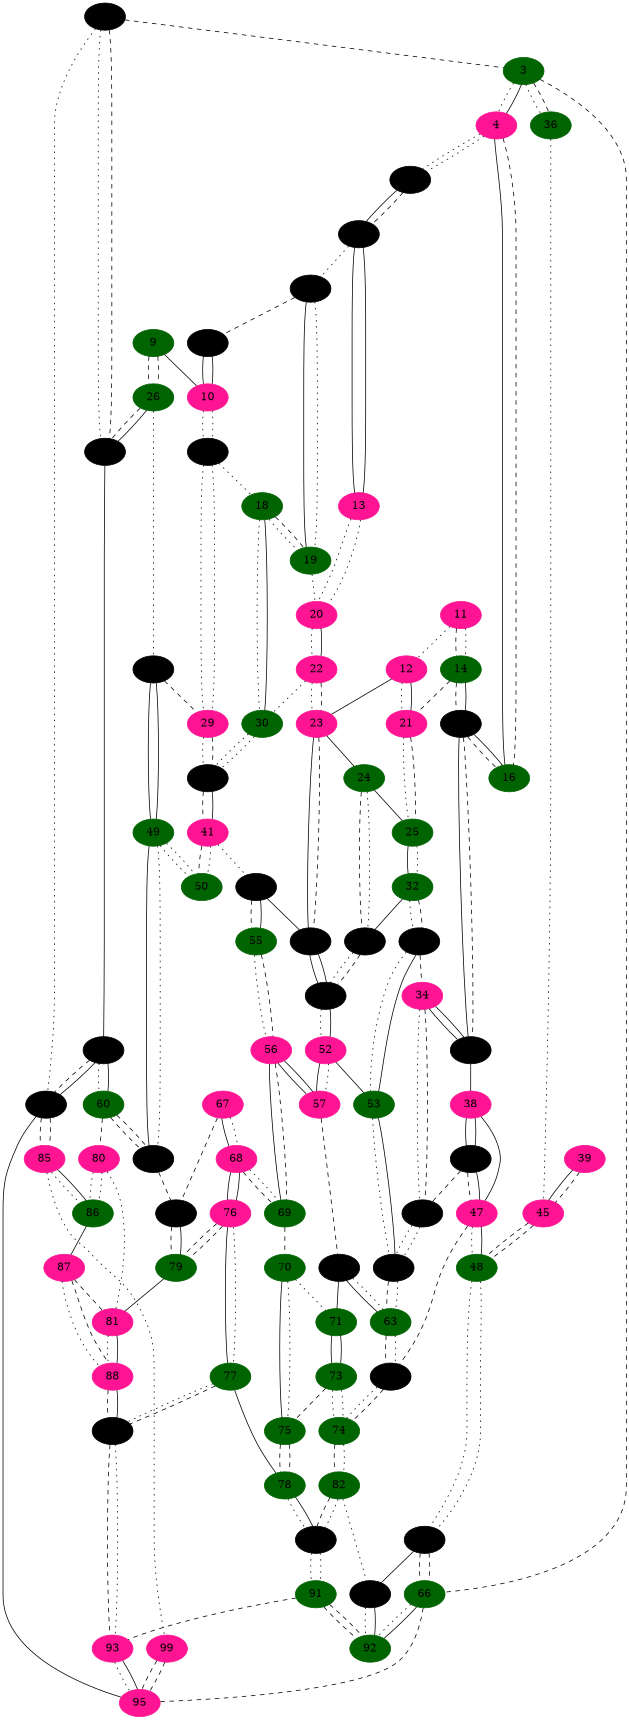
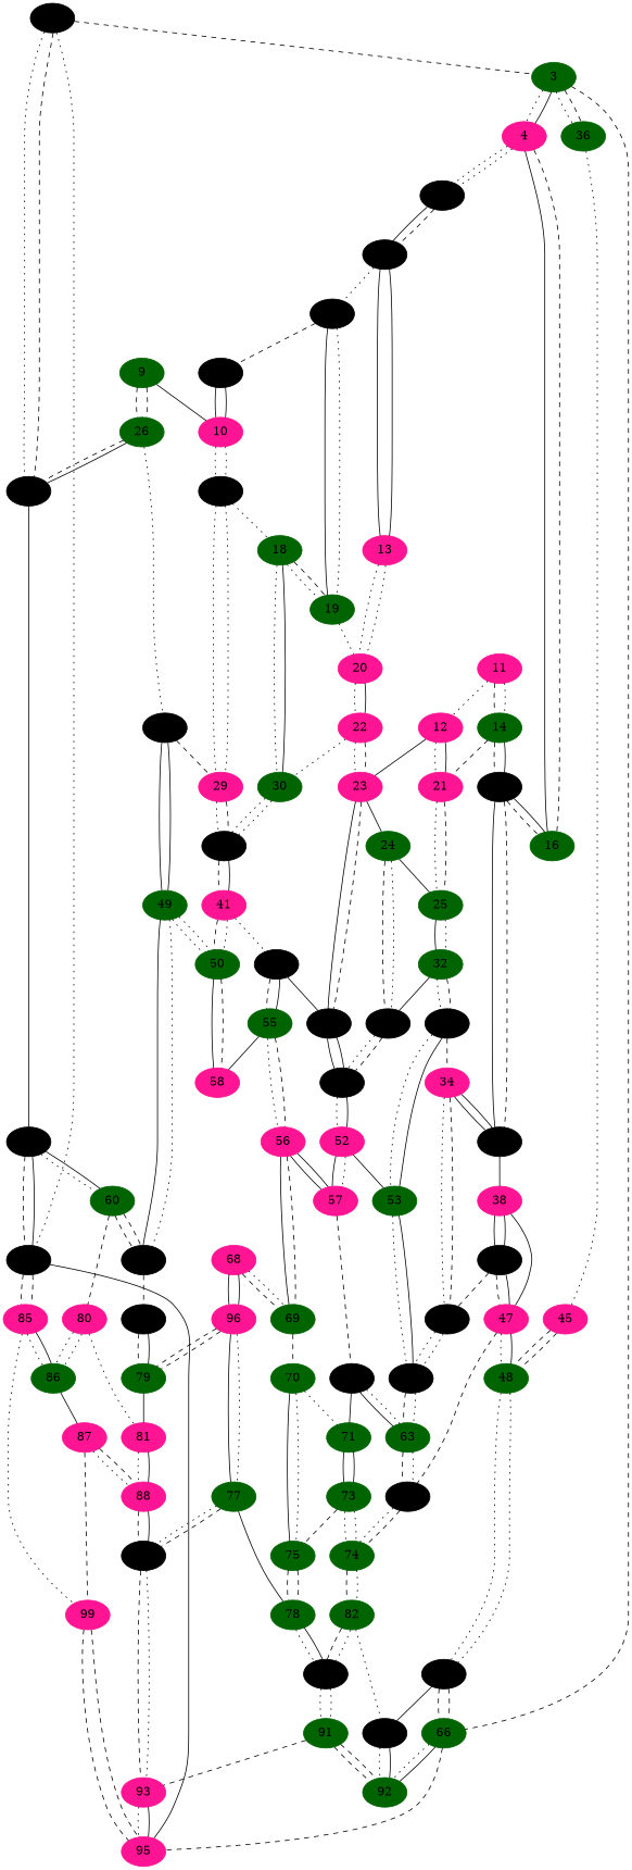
  graph {
    node [color=darkgreen style=filled]
    edge [style=dotted]
    2 [color=black]
    3
    27 [color=black]
    84 [color=black]
    9
    10 [color=deeppink]
    26
    4 [color=deeppink]
    36
    66
    59 [color=black]
    95 [color=deeppink]
    85 [color=deeppink]
    5 [color=black]
    16
    45 [color=deeppink]
    92
    6 [color=black]
    7 [color=black]
    13 [color=deeppink]
    8 [color=black]
    19
    20 [color=deeppink]
    17 [color=black]
    28 [color=black]
    18
    29 [color=deeppink]
    11 [color=deeppink]
    12 [color=deeppink]
    14
    21 [color=deeppink]
    23 [color=deeppink]
    15 [color=black]
    25
    22 [color=deeppink]
    35 [color=black]
    38 [color=deeppink]
    30
    31 [color=black]
    32
    24
    43 [color=black]
    40 [color=black]
    44 [color=black]
    33 [color=black]
    49
    60
    50
    61 [color=black]
    41 [color=deeppink]
    42 [color=black]
    34 [color=deeppink]
    53
    51 [color=black]
    54 [color=black]
    46 [color=black]
    47 [color=deeppink]
    48
-   39 [color=deeppink]
    52 [color=deeppink]
    55
+   58 [color=deeppink]
    56 [color=deeppink]
    57 [color=deeppink]
    65 [color=black]
    64 [color=black]
    74
    83 [color=black]
    72 [color=black]
    63
    62 [color=black]
    69
    70
    71
-   67 [color=deeppink]
    68 [color=deeppink]
    80 [color=deeppink]
    81 [color=deeppink]
    86
    79
    73
    82
-   76 [color=deeppink]
+   76 [color=deeppink label=96]
    77
    75
    78
    90 [color=black]
    89 [color=black]
    93 [color=deeppink]
    91
    88 [color=deeppink]
    87 [color=deeppink]
    n93 [color=deeppink label=99]
    2 -- 3 [style=dashed]
    2 -- 27
    2 -- 27 [style=dashed]
    2 -- 84
    3 -- 4
    3 -- 4 [style=solid]
    3 -- 36
    3 -- 36 [style=dashed]
    3 -- 66 [style=dashed]
    27 -- 59 [style=solid]
    84 -- 95 [style=solid]
    84 -- 85 [style=dashed]
    84 -- 85 [style=dashed]
    9 -- 10 [style=solid]
    9 -- 26 [style=dashed]
    9 -- 26 [style=dashed]
    10 -- 17
    10 -- 17
    26 -- 27 [style=dashed]
    26 -- 27 [style=solid]
    26 -- 28
    4 -- 5
    4 -- 5
    4 -- 16 [style=solid]
    4 -- 16 [style=dashed]
    36 -- 45
    66 -- 95 [style=dashed]
    66 -- 92
    66 -- 92 [style=solid]
    59 -- 84 [style=dashed]
    59 -- 84 [style=solid]
    59 -- 60
    59 -- 60 [style=solid]
    85 -- 86
    85 -- 86 [style=solid]
    85 -- n93
    5 -- 6 [style=solid]
    5 -- 6 [style=dashed]
    45 -- 48 [style=dashed]
    45 -- 48 [style=dashed]
    6 -- 7
    6 -- 13 [style=solid]
    6 -- 13 [style=solid]
    7 -- 8 [style=dashed]
    7 -- 19 [style=solid]
    7 -- 19
    13 -- 20
    13 -- 20
    8 -- 10 [style=solid]
    8 -- 10 [style=solid]
    19 -- 20
    20 -- 22
    20 -- 22 [style=solid]
    17 -- 18
    17 -- 29
    17 -- 29
    28 -- 29 [style=dashed]
    28 -- 49 [style=solid]
    28 -- 49 [style=solid]
    18 -- 19
    18 -- 19 [style=dashed]
    18 -- 30
    18 -- 30 [style=solid]
    29 -- 31
    29 -- 31 [style=dashed]
    11 -- 12
    11 -- 14 [style=dashed]
    11 -- 14
    12 -- 21
    12 -- 21 [style=solid]
    12 -- 23 [style=solid]
    14 -- 21 [style=dashed]
    14 -- 15 [style=dashed]
    14 -- 15 [style=solid]
    21 -- 25
    21 -- 25 [style=dashed]
    23 -- 24 [style=solid]
    23 -- 43 [style=solid]
    23 -- 43 [style=dashed]
    15 -- 16 [style=dashed]
    15 -- 16 [style=solid]
    15 -- 35 [style=solid]
    15 -- 35 [style=dashed]
    25 -- 32 [style=solid]
    25 -- 32
    22 -- 23
    22 -- 23 [style=dashed]
    22 -- 30
    35 -- 38 [style=solid]
    38 -- 46 [style=solid]
    38 -- 46 [style=solid]
    38 -- 47 [style=solid]
    30 -- 31
    30 -- 31
    31 -- 41 [style=dashed]
    31 -- 41 [style=solid]
    32 -- 40 [style=solid]
    32 -- 33
    32 -- 33 [style=dashed]
    24 -- 25 [style=solid]
    24 -- 40 [style=dashed]
    24 -- 40
    43 -- 44 [style=solid]
    43 -- 44 [style=solid]
    40 -- 44
    40 -- 44 [style=dashed]
    44 -- 52
    44 -- 52 [style=solid]
    33 -- 34 [style=dashed]
    33 -- 53
    33 -- 53 [style=solid]
    49 -- 50
    49 -- 50
    49 -- 61 [style=solid]
    49 -- 61
    60 -- 61 [style=dashed]
    60 -- 61 [style=dashed]
    60 -- 80 [style=dashed]
+   50 -- 58 [style=solid]
+   50 -- 58 [style=dashed]
    61 -- 72 [style=dashed]
    41 -- 50 [style=dashed]
    41 -- 50
    41 -- 42
    42 -- 43 [style=solid]
    42 -- 55 [style=dashed]
    42 -- 55 [style=solid]
    34 -- 35 [style=solid]
    34 -- 35 [style=solid]
    34 -- 51
    34 -- 51 [style=dashed]
    53 -- 54
    53 -- 54 [style=solid]
    51 -- 54
    51 -- 54
    54 -- 63 [style=dashed]
    54 -- 63
    46 -- 51 [style=dashed]
    46 -- 47 [style=dashed]
    46 -- 47 [style=solid]
    47 -- 48
    47 -- 48 [style=solid]
    47 -- 64 [style=dashed]
    48 -- 65
    48 -- 65
-   39 -- 45 [style=solid]
-   39 -- 45 [style=dashed]
    52 -- 53 [style=solid]
    52 -- 57 [style=solid]
    52 -- 57
+   55 -- 58 [style=solid]
    55 -- 56
    55 -- 56 [style=dashed]
    56 -- 57 [style=solid]
    56 -- 57 [style=solid]
    56 -- 69 [style=solid]
    56 -- 69 [style=dashed]
    57 -- 62 [style=dashed]
    65 -- 66 [style=dashed]
    65 -- 66 [style=dashed]
    65 -- 83 [style=solid]
    64 -- 74
    64 -- 74 [style=dashed]
    74 -- 82 [style=dashed]
    74 -- 82
    83 -- 92
    83 -- 92 [style=solid]
    72 -- 79 [style=dashed]
    72 -- 79 [style=solid]
    63 -- 64 [style=dashed]
    63 -- 64
    62 -- 63 [style=solid]
    62 -- 63
    62 -- 71 [style=solid]
    69 -- 70 [style=dashed]
    70 -- 71
    70 -- 75 [style=solid]
    70 -- 75
    71 -- 73 [style=solid]
    71 -- 73 [style=solid]
-   67 -- 72 [style=dashed]
-   67 -- 68 [style=solid]
-   67 -- 68
    68 -- 69 [style=dashed]
    68 -- 69
    68 -- 76 [style=solid]
    68 -- 76 [style=solid]
    80 -- 81
    80 -- 86
    80 -- 86
    81 -- 88
    81 -- 88 [style=solid]
    86 -- 87 [style=solid]
    79 -- 81 [style=solid]
    73 -- 74
    73 -- 74
    73 -- 75 [style=dashed]
    82 -- 83
    82 -- 90 [style=dashed]
    82 -- 90
    76 -- 79 [style=dashed]
    76 -- 79 [style=dashed]
    76 -- 77 [style=solid]
    76 -- 77
    77 -- 78 [style=solid]
    77 -- 89
    77 -- 89 [style=dashed]
    75 -- 78 [style=dashed]
    75 -- 78 [style=dashed]
    78 -- 90
    78 -- 90 [style=solid]
    90 -- 91
    90 -- 91
    89 -- 93 [style=dashed]
    89 -- 93
    93 -- 95
    93 -- 95 [style=solid]
    91 -- 92 [style=dashed]
    91 -- 92 [style=dashed]
    91 -- 93 [style=dashed]
    88 -- 89 [style=dashed]
    88 -- 89 [style=solid]
    87 -- 88
    87 -- 88 [style=dashed]
-   87 -- 81 [style=dashed]
+   87 -- n93 [style=dashed]
    n93 -- 95 [style=dashed]
    n93 -- 95 [style=dashed]
  }
